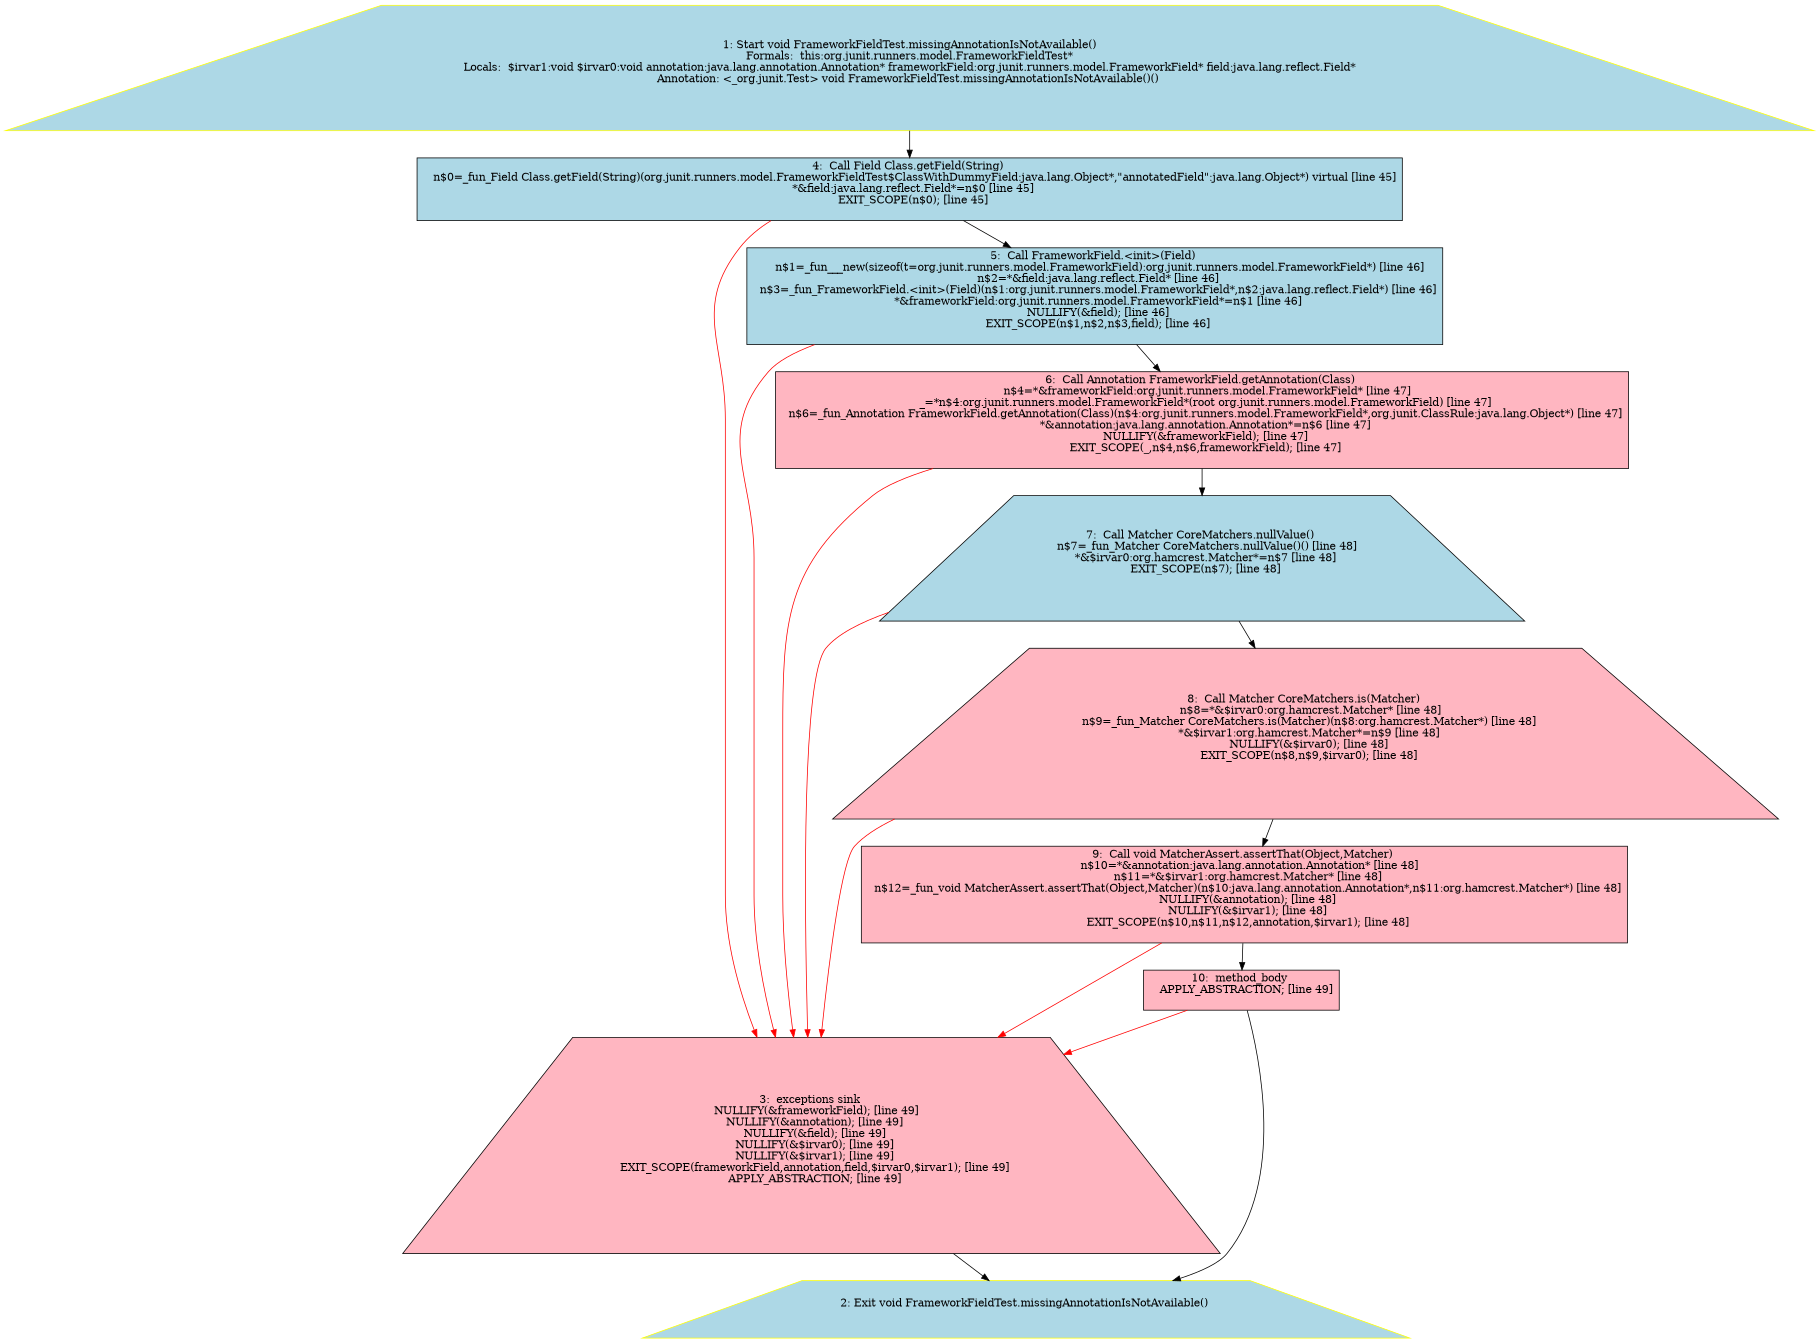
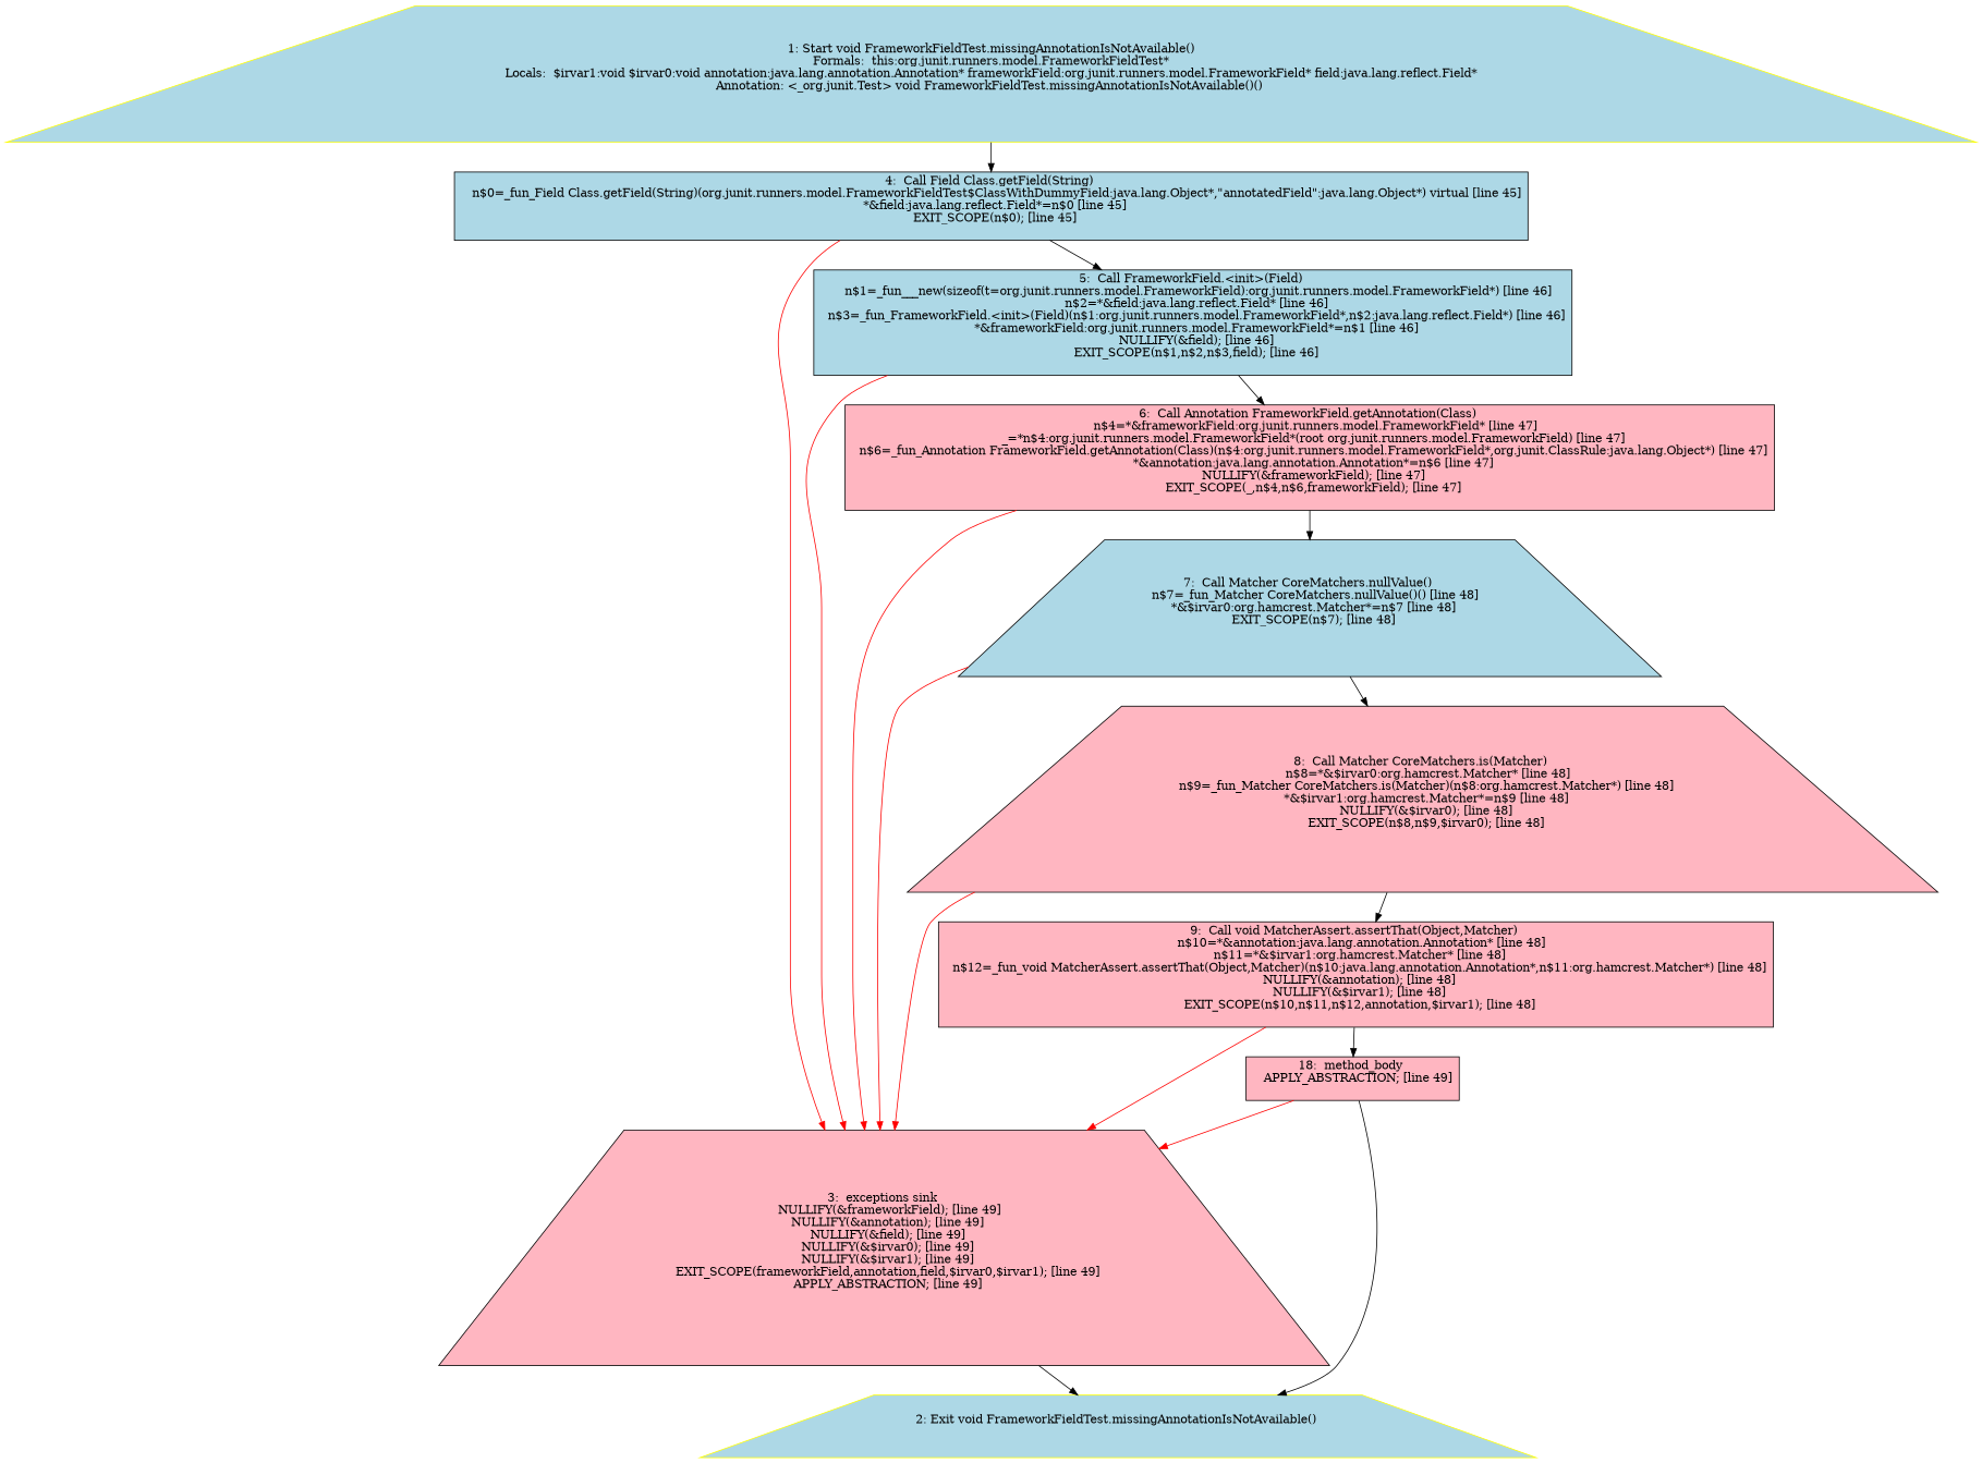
  digraph {
    node [style=filled fillcolor=lightblue shape=trapezium]
    n1 [color=yellow label="1: Start void FrameworkFieldTest.missingAnnotationIsNotAvailable()\nFormals:  this:org.junit.runners.model.FrameworkFieldTest*\nLocals:  $irvar1:void $irvar0:void annotation:java.lang.annotation.Annotation* frameworkField:org.junit.runners.model.FrameworkField* field:java.lang.reflect.Field*\nAnnotation: <_org.junit.Test> void FrameworkFieldTest.missingAnnotationIsNotAvailable()() \n  "]
    n2 [label="4:  Call Field Class.getField(String) \n   n$0=_fun_Field Class.getField(String)(org.junit.runners.model.FrameworkFieldTest$ClassWithDummyField:java.lang.Object*,\"annotatedField\":java.lang.Object*) virtual [line 45]\n  *&field:java.lang.reflect.Field*=n$0 [line 45]\n  EXIT_SCOPE(n$0); [line 45]\n " shape=box]
    n3 [label="3:  exceptions sink \n   NULLIFY(&frameworkField); [line 49]\n  NULLIFY(&annotation); [line 49]\n  NULLIFY(&field); [line 49]\n  NULLIFY(&$irvar0); [line 49]\n  NULLIFY(&$irvar1); [line 49]\n  EXIT_SCOPE(frameworkField,annotation,field,$irvar0,$irvar1); [line 49]\n  APPLY_ABSTRACTION; [line 49]\n " fillcolor=lightpink]
    n4 [label="5:  Call FrameworkField.<init>(Field) \n   n$1=_fun___new(sizeof(t=org.junit.runners.model.FrameworkField):org.junit.runners.model.FrameworkField*) [line 46]\n  n$2=*&field:java.lang.reflect.Field* [line 46]\n  n$3=_fun_FrameworkField.<init>(Field)(n$1:org.junit.runners.model.FrameworkField*,n$2:java.lang.reflect.Field*) [line 46]\n  *&frameworkField:org.junit.runners.model.FrameworkField*=n$1 [line 46]\n  NULLIFY(&field); [line 46]\n  EXIT_SCOPE(n$1,n$2,n$3,field); [line 46]\n " shape=box]
    n5 [color=yellow label="2: Exit void FrameworkFieldTest.missingAnnotationIsNotAvailable() \n  "]
    n6 [label="6:  Call Annotation FrameworkField.getAnnotation(Class) \n   n$4=*&frameworkField:org.junit.runners.model.FrameworkField* [line 47]\n  _=*n$4:org.junit.runners.model.FrameworkField*(root org.junit.runners.model.FrameworkField) [line 47]\n  n$6=_fun_Annotation FrameworkField.getAnnotation(Class)(n$4:org.junit.runners.model.FrameworkField*,org.junit.ClassRule:java.lang.Object*) [line 47]\n  *&annotation:java.lang.annotation.Annotation*=n$6 [line 47]\n  NULLIFY(&frameworkField); [line 47]\n  EXIT_SCOPE(_,n$4,n$6,frameworkField); [line 47]\n " shape=box fillcolor=lightpink]
    n7 [label="7:  Call Matcher CoreMatchers.nullValue() \n   n$7=_fun_Matcher CoreMatchers.nullValue()() [line 48]\n  *&$irvar0:org.hamcrest.Matcher*=n$7 [line 48]\n  EXIT_SCOPE(n$7); [line 48]\n "]
    n8 [label="8:  Call Matcher CoreMatchers.is(Matcher) \n   n$8=*&$irvar0:org.hamcrest.Matcher* [line 48]\n  n$9=_fun_Matcher CoreMatchers.is(Matcher)(n$8:org.hamcrest.Matcher*) [line 48]\n  *&$irvar1:org.hamcrest.Matcher*=n$9 [line 48]\n  NULLIFY(&$irvar0); [line 48]\n  EXIT_SCOPE(n$8,n$9,$irvar0); [line 48]\n " fillcolor=lightpink]
    n9 [label="9:  Call void MatcherAssert.assertThat(Object,Matcher) \n   n$10=*&annotation:java.lang.annotation.Annotation* [line 48]\n  n$11=*&$irvar1:org.hamcrest.Matcher* [line 48]\n  n$12=_fun_void MatcherAssert.assertThat(Object,Matcher)(n$10:java.lang.annotation.Annotation*,n$11:org.hamcrest.Matcher*) [line 48]\n  NULLIFY(&annotation); [line 48]\n  NULLIFY(&$irvar1); [line 48]\n  EXIT_SCOPE(n$10,n$11,n$12,annotation,$irvar1); [line 48]\n " shape=box fillcolor=lightpink]
-   n10 [label="10:  method_body \n   APPLY_ABSTRACTION; [line 49]\n " shape=box fillcolor=lightpink]
+   n10 [label="18:  method_body \n   APPLY_ABSTRACTION; [line 49]\n " shape=box fillcolor=lightpink]
    n1 -> n2
    n2 -> n3 [color=red]
    n2 -> n4
    n3 -> n5
    n4 -> n3 [color=red]
    n4 -> n6
    n6 -> n3 [color=red]
    n6 -> n7
    n7 -> n3 [color=red]
    n7 -> n8
    n8 -> n3 [color=red]
    n8 -> n9
    n9 -> n3 [color=red]
    n9 -> n10
    n10 -> n3 [color=red]
    n10 -> n5
  }
